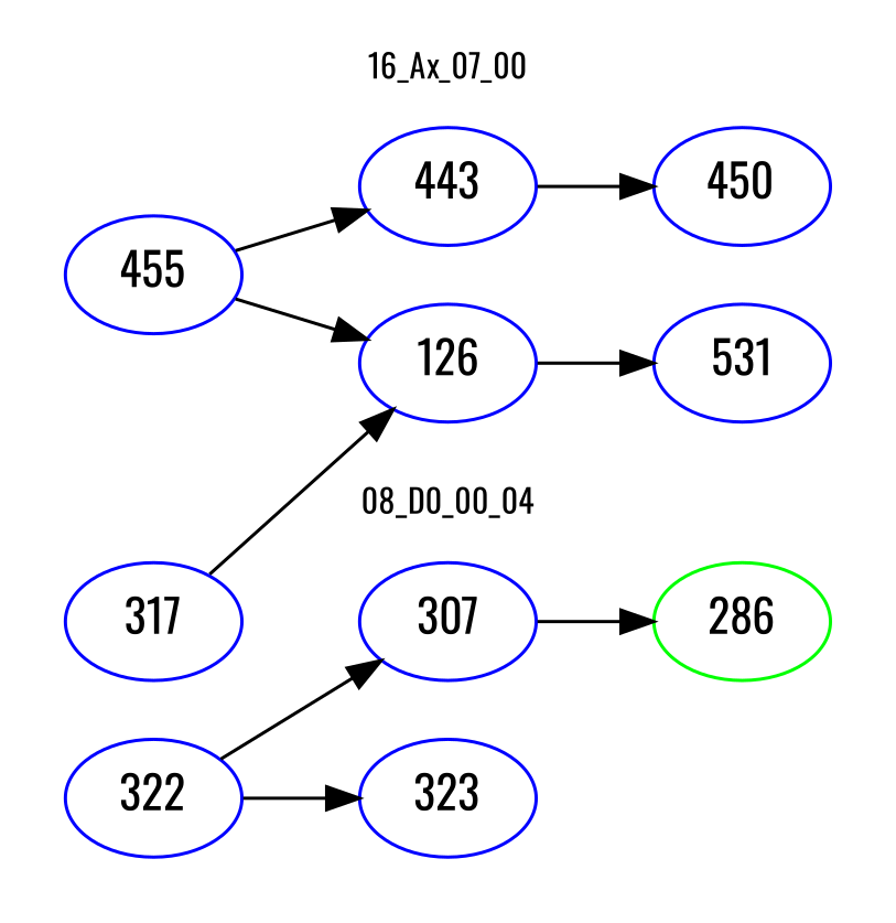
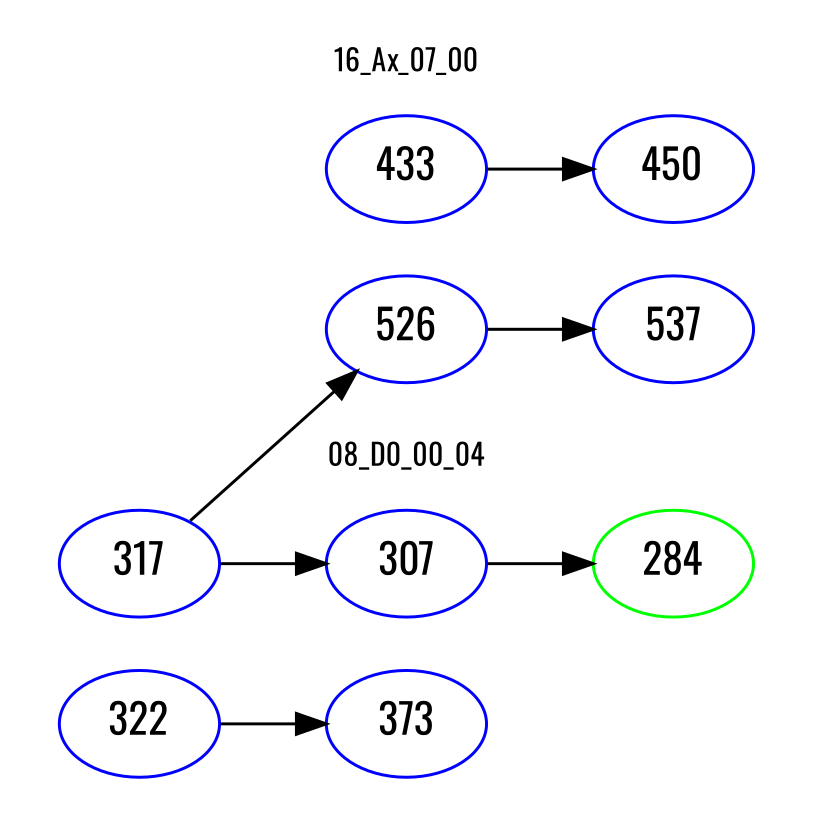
  digraph {
    fontname=Oswald
    rankdir=LR
    node [color=blue fontname=Oswald]
    edge [color=black fontname=Oswald]
-   n1 [label=455]
-   n2 [label=443]
-   n3 [label=126]
+   n2 [label=433]
+   n3 [label=526]
    n4 [label=450]
-   n5 [label=531]
+   n5 [label=537]
    n6 [label=317]
    n7 [label=307]
    n8 [label=322]
-   n9 [color=green label=286]
-   n10 [label=323]
+   n9 [color=green label=284]
+   n10 [label=373]
    subgraph cluster_1 {
      color=white
      fontsize=10
      label="16_Ax_07_00"
-     n1
      n2
      n3
      n4
      n5
    }
    subgraph cluster_2 {
      color=white
      fontsize=10
      label="08_D0_00_04"
      n6
      n7
      n8
      n9
      n10
    }
-   n1 -> n2
-   n1 -> n3
    n2 -> n4
    n3 -> n5
    n6 -> n3
-   n8 -> n7
+   n6 -> n7
    n7 -> n9
    n8 -> n10
  }
